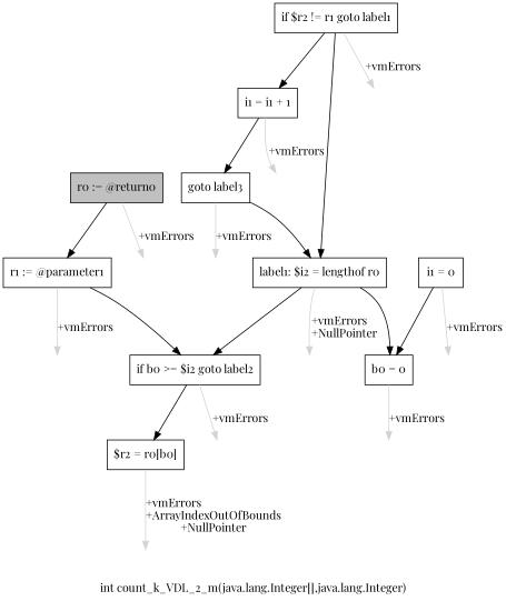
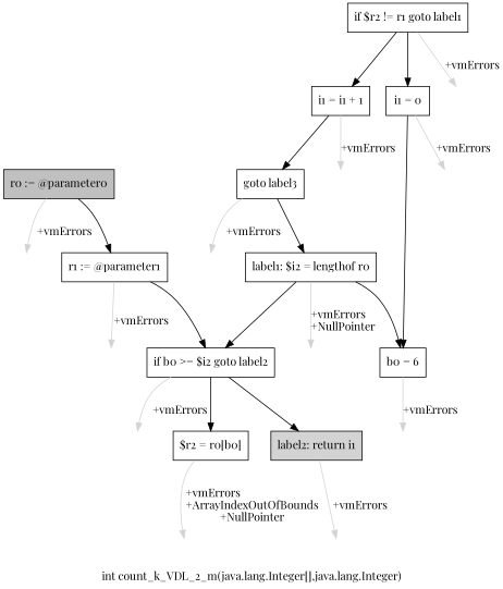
  digraph {
    fontname="Playfair Display"
    label="int count_k_VDL_2_m(java.lang.Integer[],java.lang.Integer)"
    node [fontname="Playfair Display" shape=box style=invis]
    edge [color=black fontname="Playfair Display"]
-   n1 [fillcolor=gray label="r0 := @return0" style=filled]
+   n1 [fillcolor=gray label="r0 := @parameter0" style=filled]
    n2 [label="r1 := @parameter1" style=""]
    n3 [label=Esc]
    n4 [label=Esc]
    n5 [label="if b0 >= $i2 goto label2" style=""]
    n6 [label="i1 = 0" style=""]
-   n7 [label="b0 = 0" style=""]
+   n7 [label="b0 = 6" style=""]
    n8 [label=Esc]
    n9 [label=Esc]
    n10 [label="label1: $i2 = lengthof r0" style=""]
    n11 [label=Esc]
    n12 [label="$r2 = r0[b0]" style=""]
+   n13 [fillcolor=lightgray label="label2: return i1" style=filled]
    n14 [label=Esc]
    n15 [label=Esc]
    n16 [label=Esc]
    n17 [label="if $r2 != r1 goto label1" style=""]
    n18 [label="i1 = i1 + 1" style=""]
    n19 [label=Esc]
    n20 [label="goto label3" style=""]
    n21 [label=Esc]
    n22 [label=Esc]
    n1 -> n2
    n1 -> n3 [color=lightgray label="\l+vmErrors"]
    n2 -> n4 [color=lightgray label="\l+vmErrors"]
    n2 -> n5
    n5 -> n12
+   n5 -> n13
    n5 -> n14 [color=lightgray label="\l+vmErrors"]
    n6 -> n7
    n6 -> n8 [color=lightgray label="\l+vmErrors"]
    n7 -> n9 [color=lightgray label="\l+vmErrors"]
    n10 -> n5
    n10 -> n7
    n10 -> n11 [color=lightgray label="\l+vmErrors\l+NullPointer"]
    n12 -> n15 [color=lightgray label="\l+vmErrors\l+ArrayIndexOutOfBounds\l+NullPointer"]
-   n17 -> n10
+   n13 -> n16 [color=lightgray label="\l+vmErrors"]
+   n17 -> n6
    n17 -> n18
    n17 -> n19 [color=lightgray label="\l+vmErrors"]
    n18 -> n20
    n18 -> n21 [color=lightgray label="\l+vmErrors"]
    n20 -> n10
    n20 -> n22 [color=lightgray label="\l+vmErrors"]
  }
